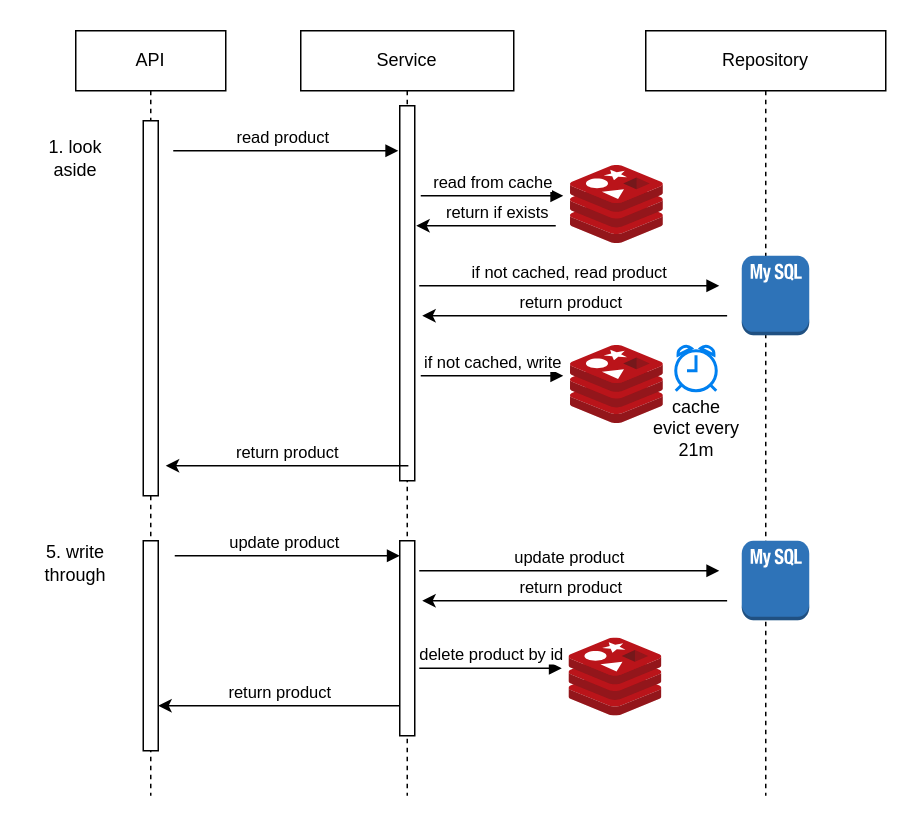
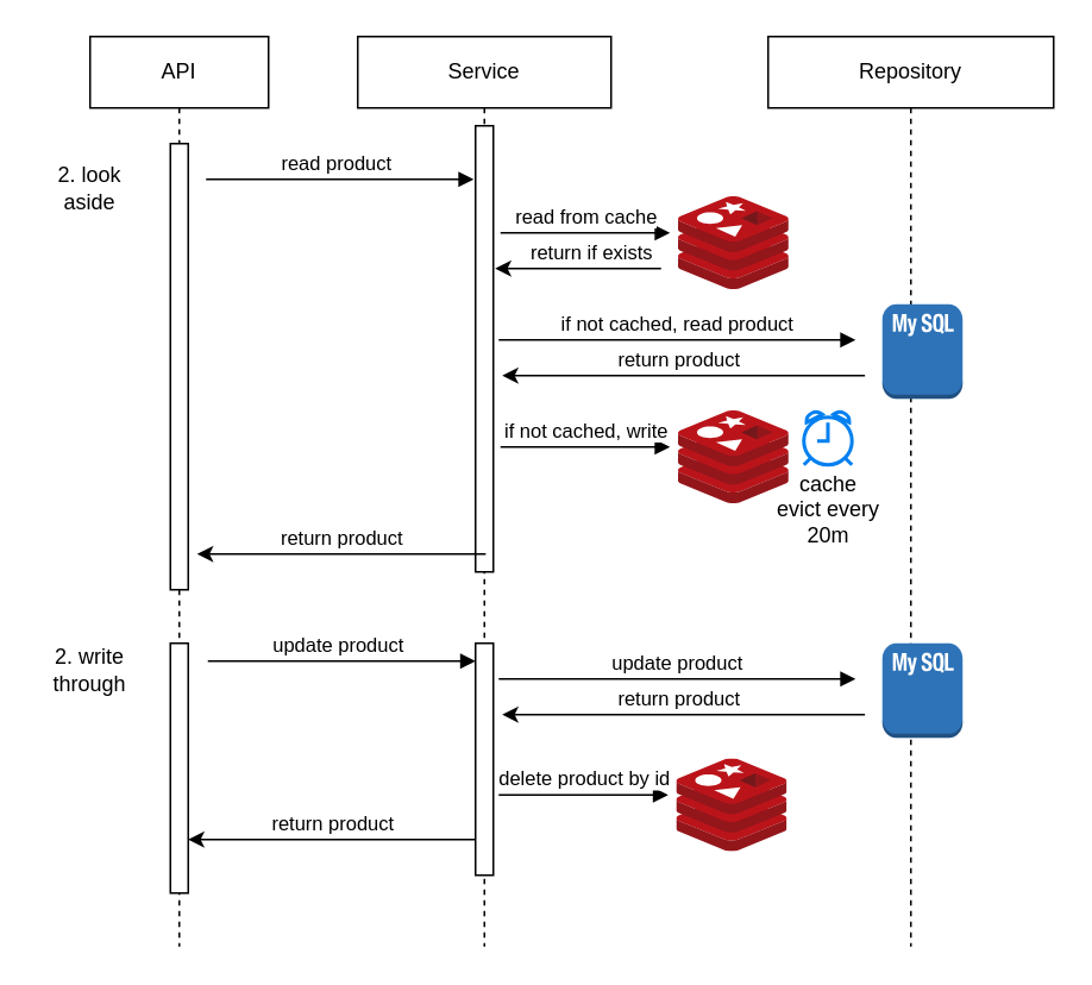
  <mxCell id="0" />
  <mxCell id="1" parent="0" />
  <mxCell id="2" value="API" style="shape=umlLifeline;perimeter=lifelinePerimeter;whiteSpace=wrap;html=1;container=1;collapsible=0;recursiveResize=0;outlineConnect=0;" parent="1" vertex="1"><mxGeometry x="50" y="20" width="100" height="510" as="geometry" /></mxCell>
  <mxCell id="3" value="" style="html=1;points=[];perimeter=orthogonalPerimeter;" parent="2" vertex="1"><mxGeometry x="45" y="60" width="10" height="250" as="geometry" /></mxCell>
  <mxCell id="4" value="update&amp;nbsp;product" style="html=1;verticalAlign=bottom;endArrow=block;" edge="1" parent="2"><mxGeometry x="-0.026" width="80" relative="1" as="geometry"><mxPoint x="66" y="350" as="sourcePoint" /><mxPoint x="216" y="350" as="targetPoint" /><mxPoint as="offset" /></mxGeometry></mxCell>
  <mxCell id="5" value="" style="endArrow=classic;html=1;entryX=0.975;entryY=0.613;entryDx=0;entryDy=0;entryPerimeter=0;" edge="1" parent="2"><mxGeometry width="50" height="50" relative="1" as="geometry"><mxPoint x="216.75" y="450.005" as="sourcePoint" /><mxPoint x="55" y="450.005" as="targetPoint" /></mxGeometry></mxCell>
  <mxCell id="6" value="return product" style="edgeLabel;html=1;align=center;verticalAlign=middle;resizable=0;points=[];" vertex="1" connectable="0" parent="5"><mxGeometry x="0.225" y="-4" relative="1" as="geometry"><mxPoint x="18" y="-6" as="offset" /></mxGeometry></mxCell>
- <mxCell id="7" value="5. write through" style="text;strokeColor=none;align=center;fillColor=none;html=1;verticalAlign=middle;whiteSpace=wrap;rounded=0;" vertex="1" parent="2"><mxGeometry x="-30" y="340" width="60" height="30" as="geometry" /></mxCell>
+ <mxCell id="7" value="2. write through" style="text;strokeColor=none;align=center;fillColor=none;html=1;verticalAlign=middle;whiteSpace=wrap;rounded=0;" vertex="1" parent="2"><mxGeometry x="-30" y="340" width="60" height="30" as="geometry" /></mxCell>
  <mxCell id="8" value="Service" style="shape=umlLifeline;perimeter=lifelinePerimeter;whiteSpace=wrap;html=1;container=1;collapsible=0;recursiveResize=0;outlineConnect=0;movable=1;resizable=1;rotatable=1;deletable=1;editable=1;connectable=1;" parent="1" vertex="1"><mxGeometry x="200" y="20" width="142" height="510" as="geometry" /></mxCell>
  <mxCell id="9" value="" style="html=1;points=[];perimeter=orthogonalPerimeter;" parent="8" vertex="1"><mxGeometry x="66" y="50" width="10" height="250" as="geometry" /></mxCell>
  <mxCell id="10" value="Repository" style="shape=umlLifeline;perimeter=lifelinePerimeter;whiteSpace=wrap;html=1;container=1;collapsible=0;recursiveResize=0;outlineConnect=0;" parent="1" vertex="1"><mxGeometry x="430" y="20" width="160" height="510" as="geometry" /></mxCell>
  <mxCell id="11" value="read from cache" style="html=1;verticalAlign=bottom;endArrow=block;" parent="10" edge="1"><mxGeometry width="80" relative="1" as="geometry"><mxPoint x="-150" y="110" as="sourcePoint" /><mxPoint x="-55" y="110" as="targetPoint" /></mxGeometry></mxCell>
  <mxCell id="12" value="" style="endArrow=classic;html=1;" parent="10" edge="1"><mxGeometry width="50" height="50" relative="1" as="geometry"><mxPoint x="-60" y="130" as="sourcePoint" /><mxPoint x="-153" y="130" as="targetPoint" /><Array as="points"><mxPoint x="-119.25" y="130" /></Array></mxGeometry></mxCell>
  <mxCell id="13" value="return if exists" style="edgeLabel;html=1;align=center;verticalAlign=middle;resizable=0;points=[];" parent="12" vertex="1" connectable="0"><mxGeometry x="0.398" y="4" relative="1" as="geometry"><mxPoint x="25" y="-14" as="offset" /></mxGeometry></mxCell>
  <mxCell id="14" value="" style="endArrow=classic;html=1;" parent="10" edge="1"><mxGeometry width="50" height="50" relative="1" as="geometry"><mxPoint x="54.25" y="190" as="sourcePoint" /><mxPoint x="-149" y="190" as="targetPoint" /><Array as="points"><mxPoint x="-15.25" y="190" /><mxPoint x="-115.25" y="190" /></Array></mxGeometry></mxCell>
  <mxCell id="15" value="return product" style="edgeLabel;html=1;align=center;verticalAlign=middle;resizable=0;points=[];" parent="14" vertex="1" connectable="0"><mxGeometry x="0.398" y="4" relative="1" as="geometry"><mxPoint x="37" y="-14" as="offset" /></mxGeometry></mxCell>
  <mxCell id="16" value="" style="outlineConnect=0;dashed=0;verticalLabelPosition=bottom;verticalAlign=top;align=center;html=1;shape=mxgraph.aws3.mysql_db_instance_2;fillColor=#2E73B8;gradientColor=none;" parent="10" vertex="1"><mxGeometry x="64" y="150" width="45" height="53" as="geometry" /></mxCell>
  <mxCell id="17" value="read product" style="html=1;verticalAlign=bottom;endArrow=block;" parent="10" edge="1"><mxGeometry x="-0.026" width="80" relative="1" as="geometry"><mxPoint x="-315.0" y="80" as="sourcePoint" /><mxPoint x="-165" y="80" as="targetPoint" /><mxPoint as="offset" /></mxGeometry></mxCell>
  <mxCell id="18" value="if not cached, read product" style="html=1;verticalAlign=bottom;endArrow=block;" parent="10" edge="1"><mxGeometry width="80" relative="1" as="geometry"><mxPoint x="-151" y="170" as="sourcePoint" /><mxPoint x="49" y="170" as="targetPoint" /></mxGeometry></mxCell>
  <mxCell id="19" value="" style="html=1;verticalLabelPosition=bottom;align=center;labelBackgroundColor=#ffffff;verticalAlign=top;strokeWidth=2;strokeColor=#0080F0;shadow=0;dashed=0;shape=mxgraph.ios7.icons.alarm_clock;" parent="10" vertex="1"><mxGeometry x="20" y="210" width="27" height="30" as="geometry" /></mxCell>
- <mxCell id="20" value="cache evict every 21m" style="text;strokeColor=none;align=center;fillColor=none;html=1;verticalAlign=middle;whiteSpace=wrap;rounded=0;" parent="10" vertex="1"><mxGeometry x="3.5" y="250" width="60" height="30" as="geometry" /></mxCell>
+ <mxCell id="20" value="cache evict every 20m" style="text;strokeColor=none;align=center;fillColor=none;html=1;verticalAlign=middle;whiteSpace=wrap;rounded=0;" parent="10" vertex="1"><mxGeometry x="3.5" y="250" width="60" height="30" as="geometry" /></mxCell>
  <mxCell id="21" value="" style="endArrow=classic;html=1;" edge="1" parent="10"><mxGeometry width="50" height="50" relative="1" as="geometry"><mxPoint x="54.25" y="380" as="sourcePoint" /><mxPoint x="-149" y="380" as="targetPoint" /><Array as="points"><mxPoint x="-15.25" y="380" /><mxPoint x="-115.25" y="380" /></Array></mxGeometry></mxCell>
  <mxCell id="22" value="return product" style="edgeLabel;html=1;align=center;verticalAlign=middle;resizable=0;points=[];" vertex="1" connectable="0" parent="21"><mxGeometry x="0.398" y="4" relative="1" as="geometry"><mxPoint x="37" y="-14" as="offset" /></mxGeometry></mxCell>
  <mxCell id="23" value="" style="outlineConnect=0;dashed=0;verticalLabelPosition=bottom;verticalAlign=top;align=center;html=1;shape=mxgraph.aws3.mysql_db_instance_2;fillColor=#2E73B8;gradientColor=none;" vertex="1" parent="10"><mxGeometry x="64" y="340" width="45" height="53" as="geometry" /></mxCell>
  <mxCell id="24" value="update product" style="html=1;verticalAlign=bottom;endArrow=block;" edge="1" parent="10"><mxGeometry width="80" relative="1" as="geometry"><mxPoint x="-151" y="360" as="sourcePoint" /><mxPoint x="49" y="360" as="targetPoint" /></mxGeometry></mxCell>
  <mxCell id="25" value="" style="endArrow=classic;html=1;entryX=0.975;entryY=0.613;entryDx=0;entryDy=0;entryPerimeter=0;" parent="1" edge="1"><mxGeometry width="50" height="50" relative="1" as="geometry"><mxPoint x="271.75" y="310.005" as="sourcePoint" /><mxPoint x="110" y="310.005" as="targetPoint" /></mxGeometry></mxCell>
  <mxCell id="26" value="return product" style="edgeLabel;html=1;align=center;verticalAlign=middle;resizable=0;points=[];" parent="25" vertex="1" connectable="0"><mxGeometry x="0.225" y="-4" relative="1" as="geometry"><mxPoint x="18" y="-6" as="offset" /></mxGeometry></mxCell>
  <mxCell id="27" value="" style="sketch=0;aspect=fixed;html=1;points=[];align=center;image;fontSize=12;image=img/lib/mscae/Cache_Redis_Product.svg;" parent="1" vertex="1"><mxGeometry x="380" y="110" width="61.91" height="52" as="geometry" /></mxCell>
  <mxCell id="28" value="if not cached, write" style="html=1;verticalAlign=bottom;endArrow=block;" parent="1" edge="1"><mxGeometry width="80" relative="1" as="geometry"><mxPoint x="280" y="250" as="sourcePoint" /><mxPoint x="375" y="250" as="targetPoint" /></mxGeometry></mxCell>
  <mxCell id="29" value="" style="sketch=0;aspect=fixed;html=1;points=[];align=center;image;fontSize=12;image=img/lib/mscae/Cache_Redis_Product.svg;" parent="1" vertex="1"><mxGeometry x="380" y="230" width="61.91" height="52" as="geometry" /></mxCell>
  <mxCell id="30" value="" style="html=1;points=[];perimeter=orthogonalPerimeter;" vertex="1" parent="1"><mxGeometry x="95" y="360" width="10" height="140" as="geometry" /></mxCell>
  <mxCell id="31" value="" style="html=1;points=[];perimeter=orthogonalPerimeter;" vertex="1" parent="1"><mxGeometry x="266" y="360" width="10" height="130" as="geometry" /></mxCell>
  <mxCell id="32" value="delete product by id" style="html=1;verticalAlign=bottom;endArrow=block;" edge="1" parent="1"><mxGeometry width="80" relative="1" as="geometry"><mxPoint x="279" y="445" as="sourcePoint" /><mxPoint x="374" y="445" as="targetPoint" /></mxGeometry></mxCell>
  <mxCell id="33" value="" style="sketch=0;aspect=fixed;html=1;points=[];align=center;image;fontSize=12;image=img/lib/mscae/Cache_Redis_Product.svg;" vertex="1" parent="1"><mxGeometry x="379" y="425" width="61.91" height="52" as="geometry" /></mxCell>
- <mxCell id="34" value="1. look aside" style="text;strokeColor=none;align=center;fillColor=none;html=1;verticalAlign=middle;whiteSpace=wrap;rounded=0;" vertex="1" parent="1"><mxGeometry x="20" y="90" width="60" height="30" as="geometry" /></mxCell>
+ <mxCell id="34" value="2. look aside" style="text;strokeColor=none;align=center;fillColor=none;html=1;verticalAlign=middle;whiteSpace=wrap;rounded=0;" vertex="1" parent="1"><mxGeometry x="20" y="90" width="60" height="30" as="geometry" /></mxCell>
